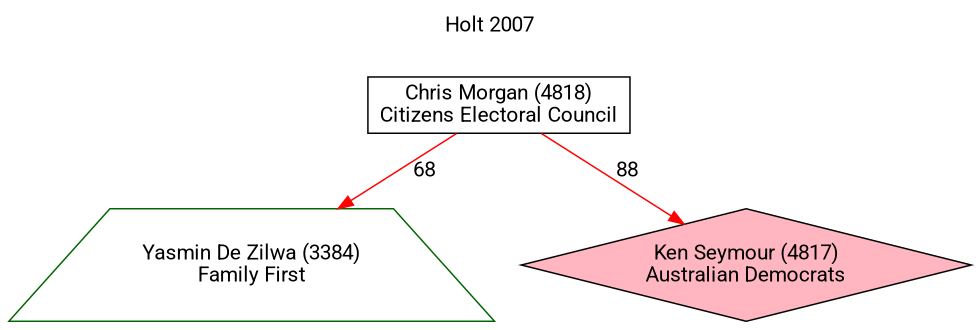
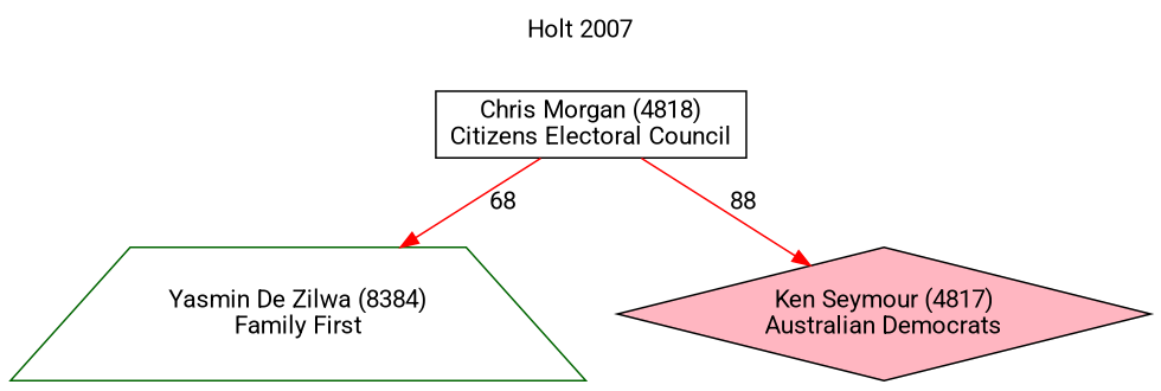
  digraph {
    fontname=Roboto
    label="Holt 2007"
    labelloc=t
    mclimit=10
    node [color=black fillcolor=white fontname=Roboto style=filled]
    edge [color=red fontname=Roboto]
-   n1 [color=darkgreen label="Yasmin De Zilwa (3384)\nFamily First" shape=trapezium]
+   n1 [color=darkgreen label="Yasmin De Zilwa (8384)\nFamily First" shape=trapezium]
    n2 [fillcolor=lightpink label="Ken Seymour (4817)\nAustralian Democrats" shape=diamond]
    n3 [label="Chris Morgan (4818)\nCitizens Electoral Council" shape=box]
    n3 -> n1 [label=68]
    n3 -> n2 [label=88]
  }
